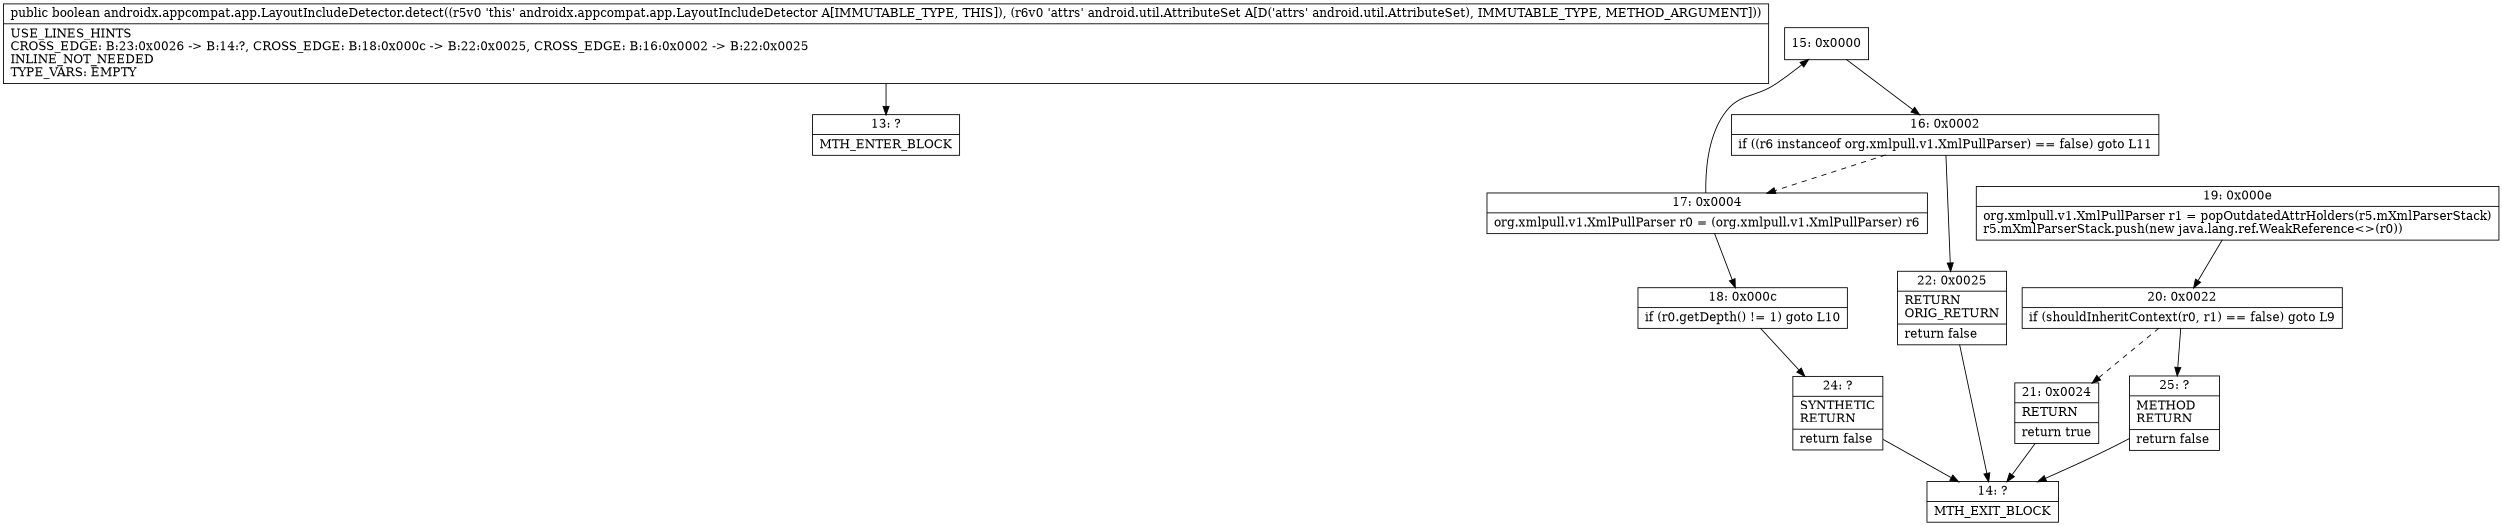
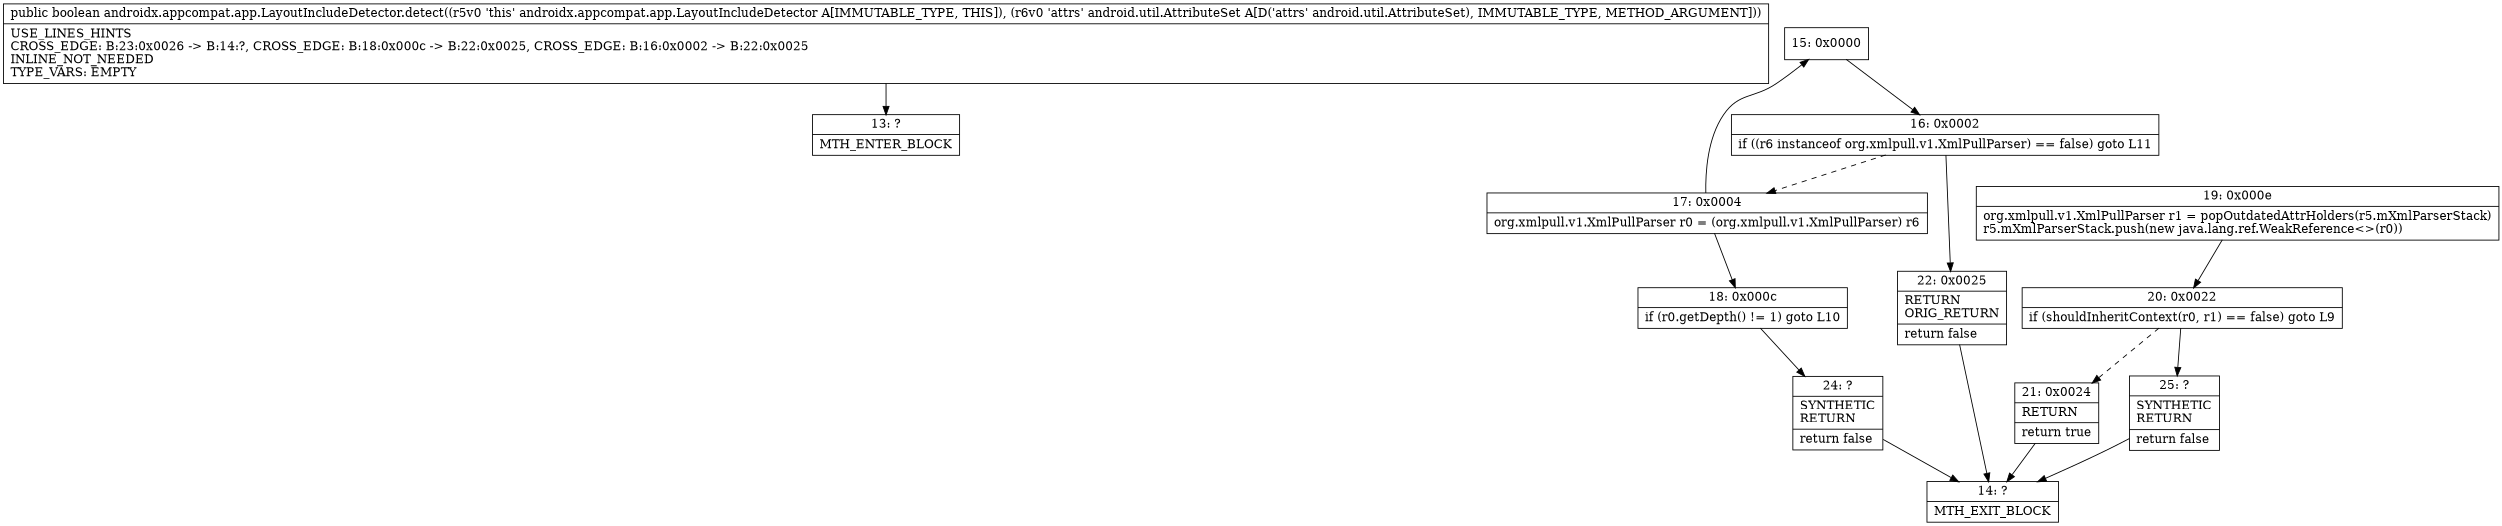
  digraph {
    node [shape=record]
    n1 [label="{13\:\ ?|MTH_ENTER_BLOCK\l}"]
    n2 [label="{15\:\ 0x0000}"]
    n3 [label="{16\:\ 0x0002|if ((r6 instanceof org.xmlpull.v1.XmlPullParser) == false) goto L11\l}"]
    n4 [label="{17\:\ 0x0004|org.xmlpull.v1.XmlPullParser r0 = (org.xmlpull.v1.XmlPullParser) r6\l}"]
    n5 [label="{22\:\ 0x0025|RETURN\lORIG_RETURN\l|return false\l}"]
    n6 [label="{18\:\ 0x000c|if (r0.getDepth() != 1) goto L10\l}"]
    n7 [label="{14\:\ ?|MTH_EXIT_BLOCK\l}"]
    n8 [label="{24\:\ ?|SYNTHETIC\lRETURN\l|return false\l}"]
    n9 [label="{19\:\ 0x000e|org.xmlpull.v1.XmlPullParser r1 = popOutdatedAttrHolders(r5.mXmlParserStack)\lr5.mXmlParserStack.push(new java.lang.ref.WeakReference\<\>(r0))\l}"]
    n10 [label="{20\:\ 0x0022|if (shouldInheritContext(r0, r1) == false) goto L9\l}"]
    n11 [label="{21\:\ 0x0024|RETURN\l|return true\l}"]
-   n12 [label="{25\:\ ?|METHOD\lRETURN\l|return false\l}"]
+   n12 [label="{25\:\ ?|SYNTHETIC\lRETURN\l|return false\l}"]
    n13 [label="{public boolean androidx.appcompat.app.LayoutIncludeDetector.detect((r5v0 'this' androidx.appcompat.app.LayoutIncludeDetector A[IMMUTABLE_TYPE, THIS]), (r6v0 'attrs' android.util.AttributeSet A[D('attrs' android.util.AttributeSet), IMMUTABLE_TYPE, METHOD_ARGUMENT]))  | USE_LINES_HINTS\lCROSS_EDGE: B:23:0x0026 \-\> B:14:?, CROSS_EDGE: B:18:0x000c \-\> B:22:0x0025, CROSS_EDGE: B:16:0x0002 \-\> B:22:0x0025\lINLINE_NOT_NEEDED\lTYPE_VARS: EMPTY\l}"]
    n2 -> n3
    n3 -> n4 [style=dashed]
    n3 -> n5
    n4 -> n2
    n4 -> n6
    n5 -> n7
    n6 -> n8
    n8 -> n7
    n9 -> n10
    n10 -> n11 [style=dashed]
    n10 -> n12
    n11 -> n7
    n12 -> n7
    n13 -> n1
  }
